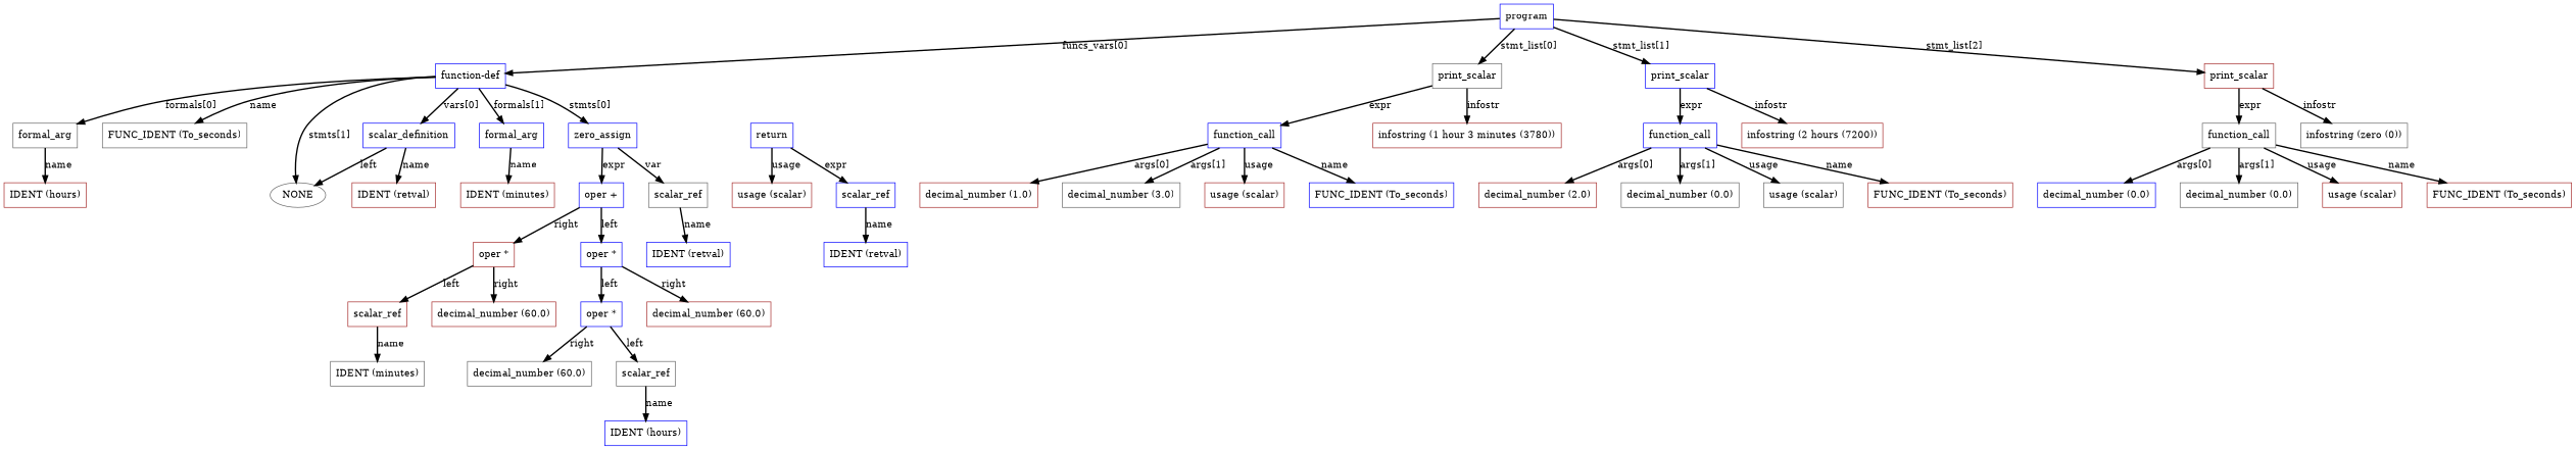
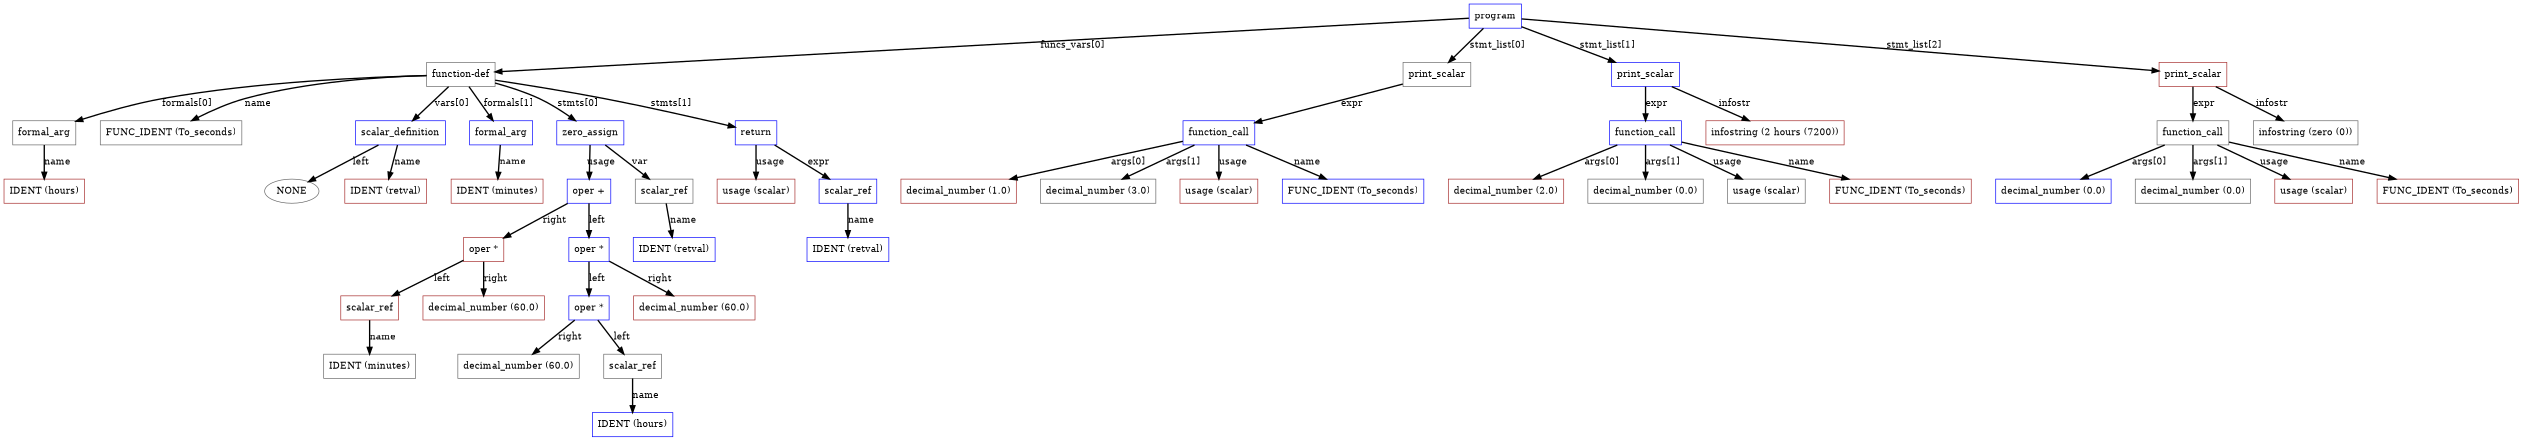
  digraph {
    clusterrank=local
    nodesep=0.5
    rankdir=TB
    ranksep=equally
    node [color=blue shape=box]
    edge [style=bold]
    n1 [label=program]
-   n2 [label="function-def"]
+   n2 [color=gray40 label="function-def"]
    n3 [color=gray40 label=print_scalar]
    n4 [label=print_scalar]
    n5 [color=brown label=print_scalar]
    n6 [color=gray40 label="FUNC_IDENT (To_seconds)"]
    n7 [color=gray40 label=formal_arg]
    n8 [label=formal_arg]
    n9 [label=scalar_definition]
    n10 [label=zero_assign]
    n11 [label=return]
-   n12 [color=brown label="infostring (1 hour 3 minutes (3780))"]
    n13 [label=function_call]
    n14 [color=brown label="infostring (2 hours (7200))"]
    n15 [label=function_call]
    n16 [color=gray40 label="infostring (zero (0))"]
    n17 [color=gray40 label=function_call]
    n18 [color=brown label="IDENT (hours)"]
    n19 [color=brown label="IDENT (minutes)"]
    n20 [color=brown label="IDENT (retval)"]
    n21 [color=gray40 label=NONE shape=ellipse]
    n22 [color=gray40 label=scalar_ref]
    n23 [label="oper +"]
    n24 [label=scalar_ref]
    n25 [color=brown label="usage (scalar)"]
    n26 [label="IDENT (retval)"]
    n27 [label="oper *"]
    n28 [color=brown label="oper *"]
    n29 [label="oper *"]
    n30 [color=brown label="decimal_number (60.0)"]
    n31 [color=brown label=scalar_ref]
    n32 [color=brown label="decimal_number (60.0)"]
    n33 [color=gray40 label=scalar_ref]
    n34 [color=gray40 label="decimal_number (60.0)"]
    n35 [label="IDENT (hours)"]
    n36 [color=gray40 label="IDENT (minutes)"]
    n37 [label="IDENT (retval)"]
    n38 [label="FUNC_IDENT (To_seconds)"]
    n39 [color=brown label="decimal_number (1.0)"]
    n40 [color=gray40 label="decimal_number (3.0)"]
    n41 [color=brown label="usage (scalar)"]
    n42 [color=brown label="FUNC_IDENT (To_seconds)"]
    n43 [color=brown label="decimal_number (2.0)"]
    n44 [color=gray40 label="decimal_number (0.0)"]
    n45 [color=gray40 label="usage (scalar)"]
    n46 [color=brown label="FUNC_IDENT (To_seconds)"]
    n47 [label="decimal_number (0.0)"]
    n48 [color=gray40 label="decimal_number (0.0)"]
    n49 [color=brown label="usage (scalar)"]
    n1 -> n2 [label="funcs_vars[0]"]
    n1 -> n3 [label="stmt_list[0]"]
    n1 -> n4 [label="stmt_list[1]"]
    n1 -> n5 [label="stmt_list[2]"]
    n2 -> n6 [label=name]
    n2 -> n7 [label="formals[0]"]
    n2 -> n8 [label="formals[1]"]
    n2 -> n9 [label="vars[0]"]
    n2 -> n10 [label="stmts[0]"]
-   n2 -> n21 [label="stmts[1]"]
-   n3 -> n12 [label=infostr]
+   n2 -> n11 [label="stmts[1]"]
    n3 -> n13 [label=expr]
    n4 -> n14 [label=infostr]
    n4 -> n15 [label=expr]
    n5 -> n16 [label=infostr]
    n5 -> n17 [label=expr]
    n7 -> n18 [label=name]
    n8 -> n19 [label=name]
    n9 -> n20 [label=name]
    n9 -> n21 [label=left]
    n10 -> n22 [label=var]
-   n10 -> n23 [label=expr]
+   n10 -> n23 [label=usage]
    n11 -> n24 [label=expr]
    n11 -> n25 [label=usage]
    n13 -> n38 [label=name]
    n13 -> n39 [label="args[0]"]
    n13 -> n40 [label="args[1]"]
    n13 -> n41 [label=usage]
    n15 -> n42 [label=name]
    n15 -> n43 [label="args[0]"]
    n15 -> n44 [label="args[1]"]
    n15 -> n45 [label=usage]
    n17 -> n46 [label=name]
    n17 -> n47 [label="args[0]"]
    n17 -> n48 [label="args[1]"]
    n17 -> n49 [label=usage]
    n22 -> n26 [label=name]
    n23 -> n27 [label=left]
    n23 -> n28 [label=right]
    n24 -> n37 [label=name]
    n27 -> n29 [label=left]
    n27 -> n30 [label=right]
    n28 -> n31 [label=left]
    n28 -> n32 [label=right]
    n29 -> n33 [label=left]
    n29 -> n34 [label=right]
    n31 -> n36 [label=name]
    n33 -> n35 [label=name]
  }
